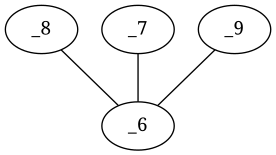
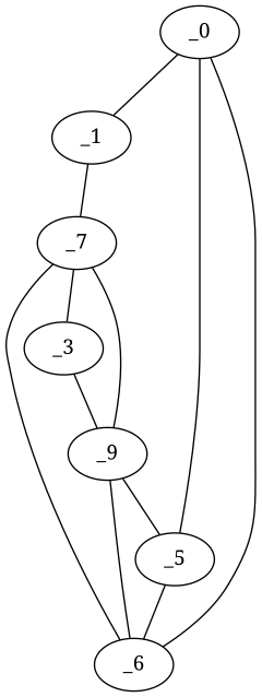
  graph {
    fontname="Noto Serif"
    node [fontname="Noto Serif" y=23]
    edge [fontname="Noto Serif" valence=1]
-   _0 [x=46 y=22 label=_8]
+   _0 [x=46 y=22]
+   _1 [x=60 y=48]
+   _5 [x=120]
    _6 [x=124 y=42]
    n5 [label=_7 x=75 y=47]
+   _3 [x=84]
    n7 [label=_9 x=113 y=29]
+   _0 -- _1
+   _0 -- _5
    _0 -- _6
+   _1 -- n5
+   _5 -- _6
    n5 -- _6
+   n5 -- _3 [valence=2]
+   n5 -- n7 [valence=2]
+   _3 -- n7 [valence=2]
+   n7 -- _5 [valence=2]
    n7 -- _6 [valence=2]
  }
